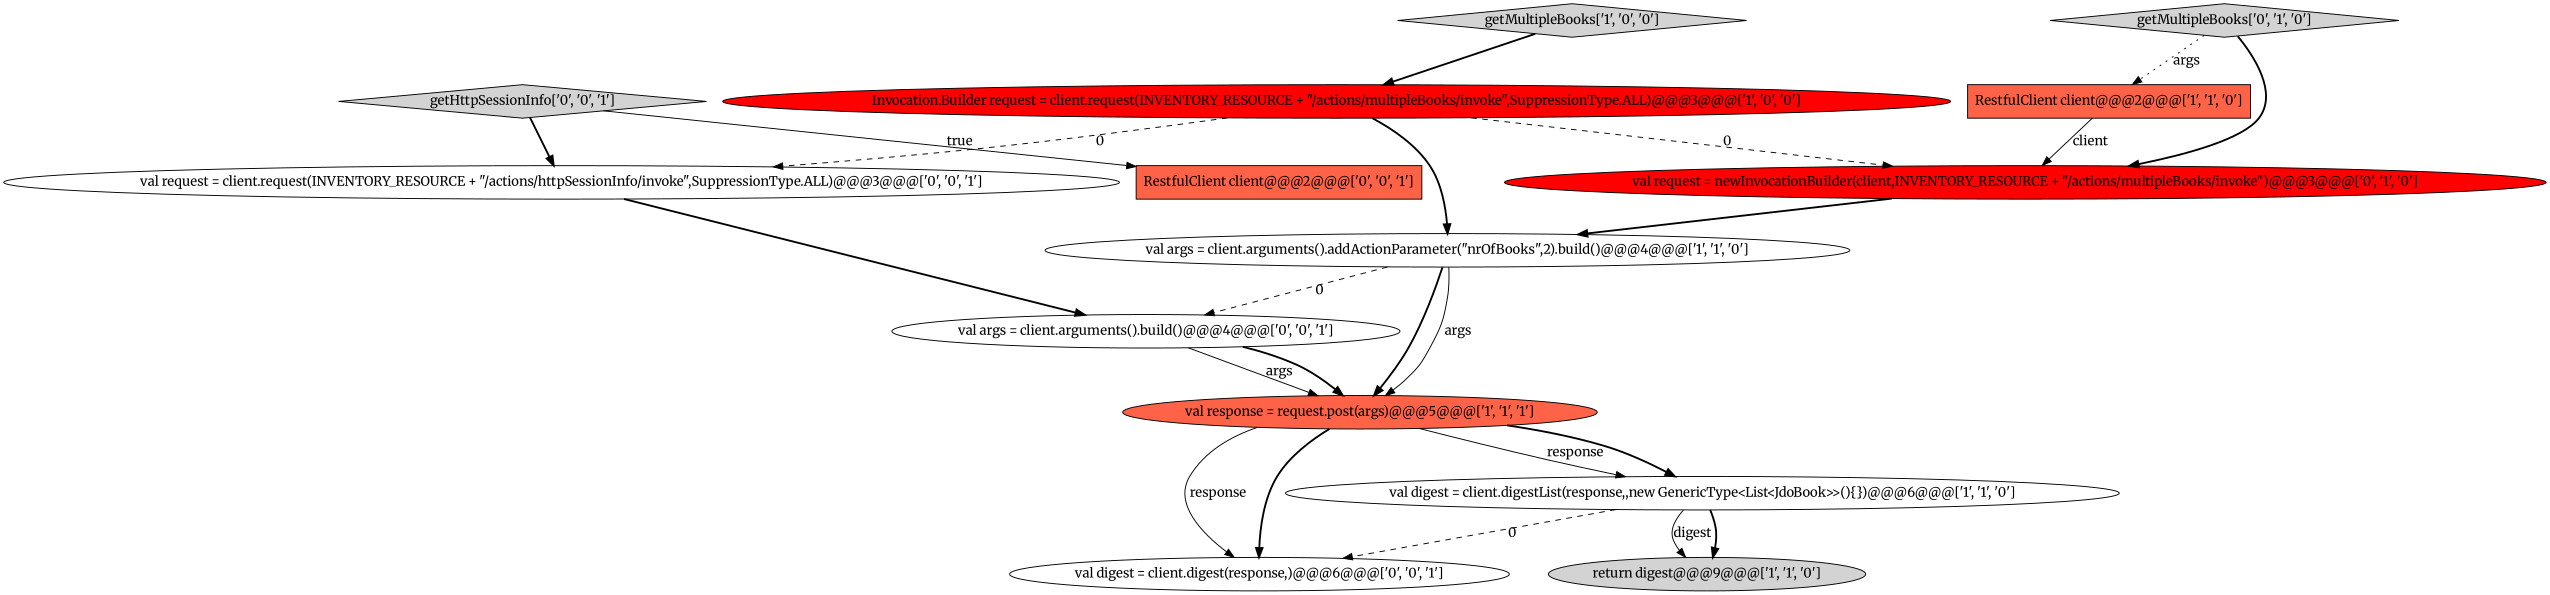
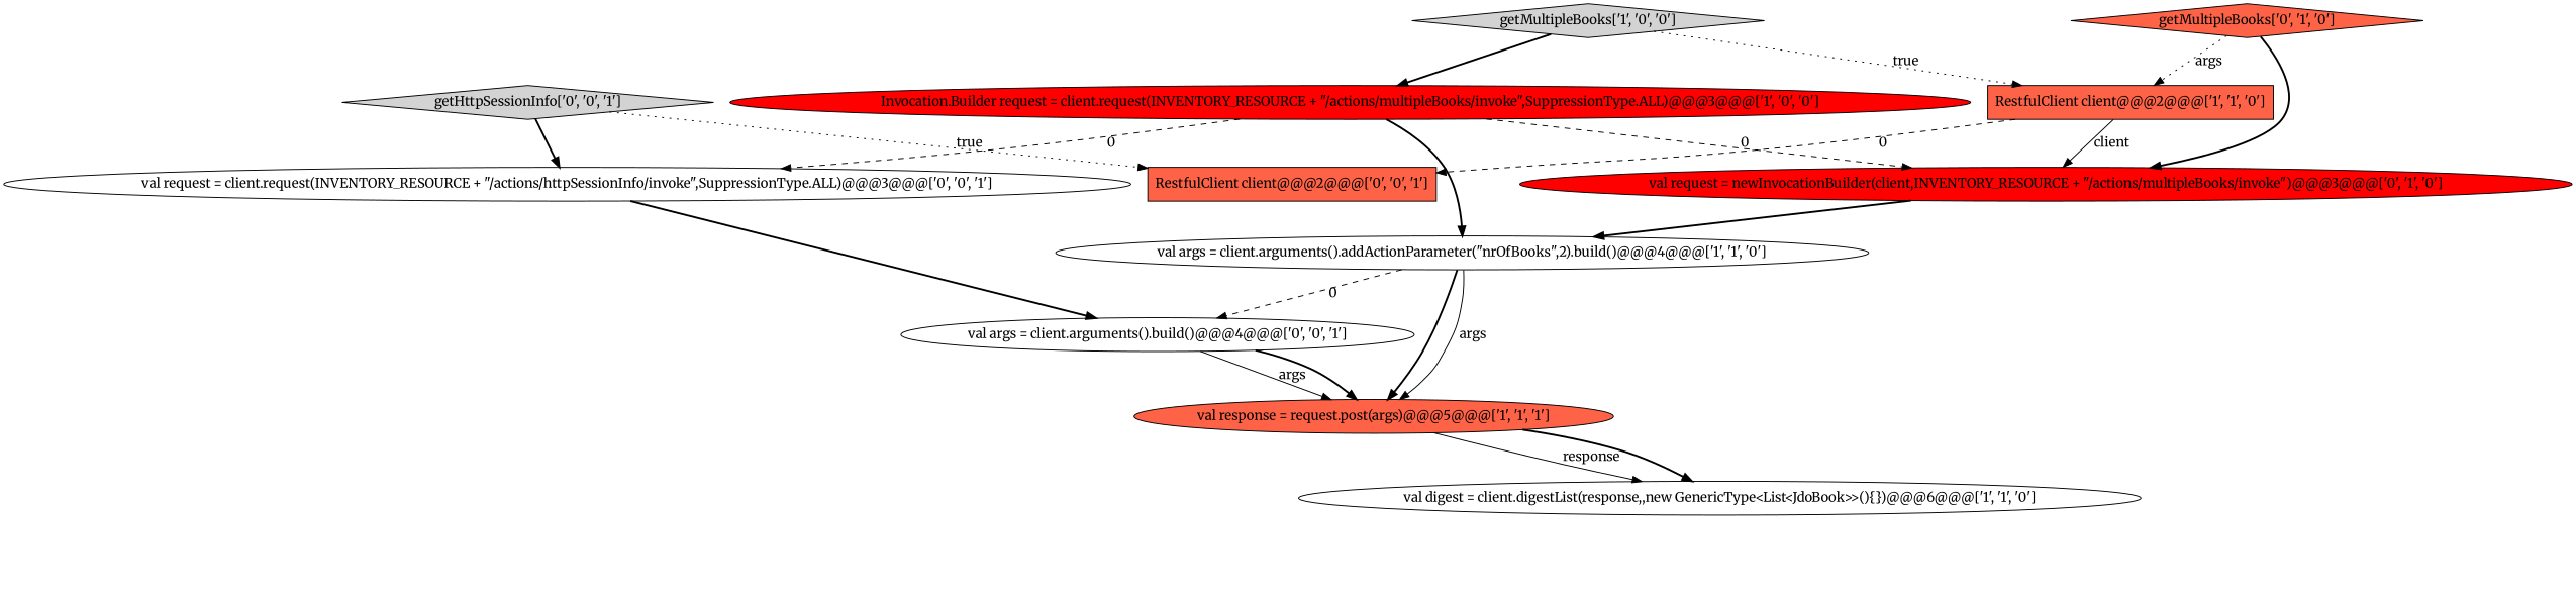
  digraph {
    fontname=Merriweather
    node [fillcolor=white fontname=Merriweather shape=ellipse style=filled]
    edge [fontname=Merriweather style=bold]
    n1 [fillcolor=tomato label="RestfulClient client@@@2@@@['1', '1', '0']" shape=box]
    n2 [fillcolor=red label="val request = newInvocationBuilder(client,INVENTORY_RESOURCE + \"/actions/multipleBooks/invoke\")@@@3@@@['0', '1', '0']"]
    n3 [fillcolor=tomato label="RestfulClient client@@@2@@@['0', '0', '1']" shape=box]
    n4 [label="val args = client.arguments().addActionParameter(\"nrOfBooks\",2).build()@@@4@@@['1', '1', '0']"]
    n5 [label="val args = client.arguments().build()@@@4@@@['0', '0', '1']"]
    n6 [fillcolor=tomato label="val response = request.post(args)@@@5@@@['1', '1', '1']"]
-   n7 [label="val digest = client.digest(response,)@@@6@@@['0', '0', '1']"]
    n8 [fillcolor=lightgray label="getMultipleBooks['1', '0', '0']" shape=diamond]
    n9 [fillcolor=red label="Invocation.Builder request = client.request(INVENTORY_RESOURCE + \"/actions/multipleBooks/invoke\",SuppressionType.ALL)@@@3@@@['1', '0', '0']"]
    n10 [label="val request = client.request(INVENTORY_RESOURCE + \"/actions/httpSessionInfo/invoke\",SuppressionType.ALL)@@@3@@@['0', '0', '1']"]
-   n11 [fillcolor=lightgray label="return digest@@@9@@@['1', '1', '0']"]
    n12 [fillcolor=lightgray label="getHttpSessionInfo['0', '0', '1']" shape=diamond]
    n13 [label="val digest = client.digestList(response,,new GenericType<List<JdoBook>>(){})@@@6@@@['1', '1', '0']"]
-   n14 [fillcolor=lightgray label="getMultipleBooks['0', '1', '0']" shape=diamond]
+   n14 [fillcolor=tomato label="getMultipleBooks['0', '1', '0']" shape=diamond]
    n1 -> n2 [label=client style=solid]
+   n1 -> n3 [label=0 style=dashed]
    n2 -> n4
    n4 -> n5 [label=0 style=dashed]
    n4 -> n6
    n4 -> n6 [label=args style=solid]
    n5 -> n6 [label=args style=solid]
    n5 -> n6
-   n6 -> n7 [label=response style=solid]
-   n6 -> n7
    n6 -> n13 [label=response style=solid]
    n6 -> n13
+   n8 -> n1 [label=true style=dotted]
    n8 -> n9
    n9 -> n2 [label=0 style=dashed]
    n9 -> n4
    n9 -> n10 [label=0 style=dashed]
    n10 -> n5
-   n12 -> n3 [label=true style=solid]
+   n12 -> n3 [label=true style=dotted]
    n12 -> n10
-   n13 -> n7 [label=0 style=dashed]
-   n13 -> n11
-   n13 -> n11 [label=digest style=solid]
    n14 -> n1 [label=args style=dotted]
    n14 -> n2
  }
